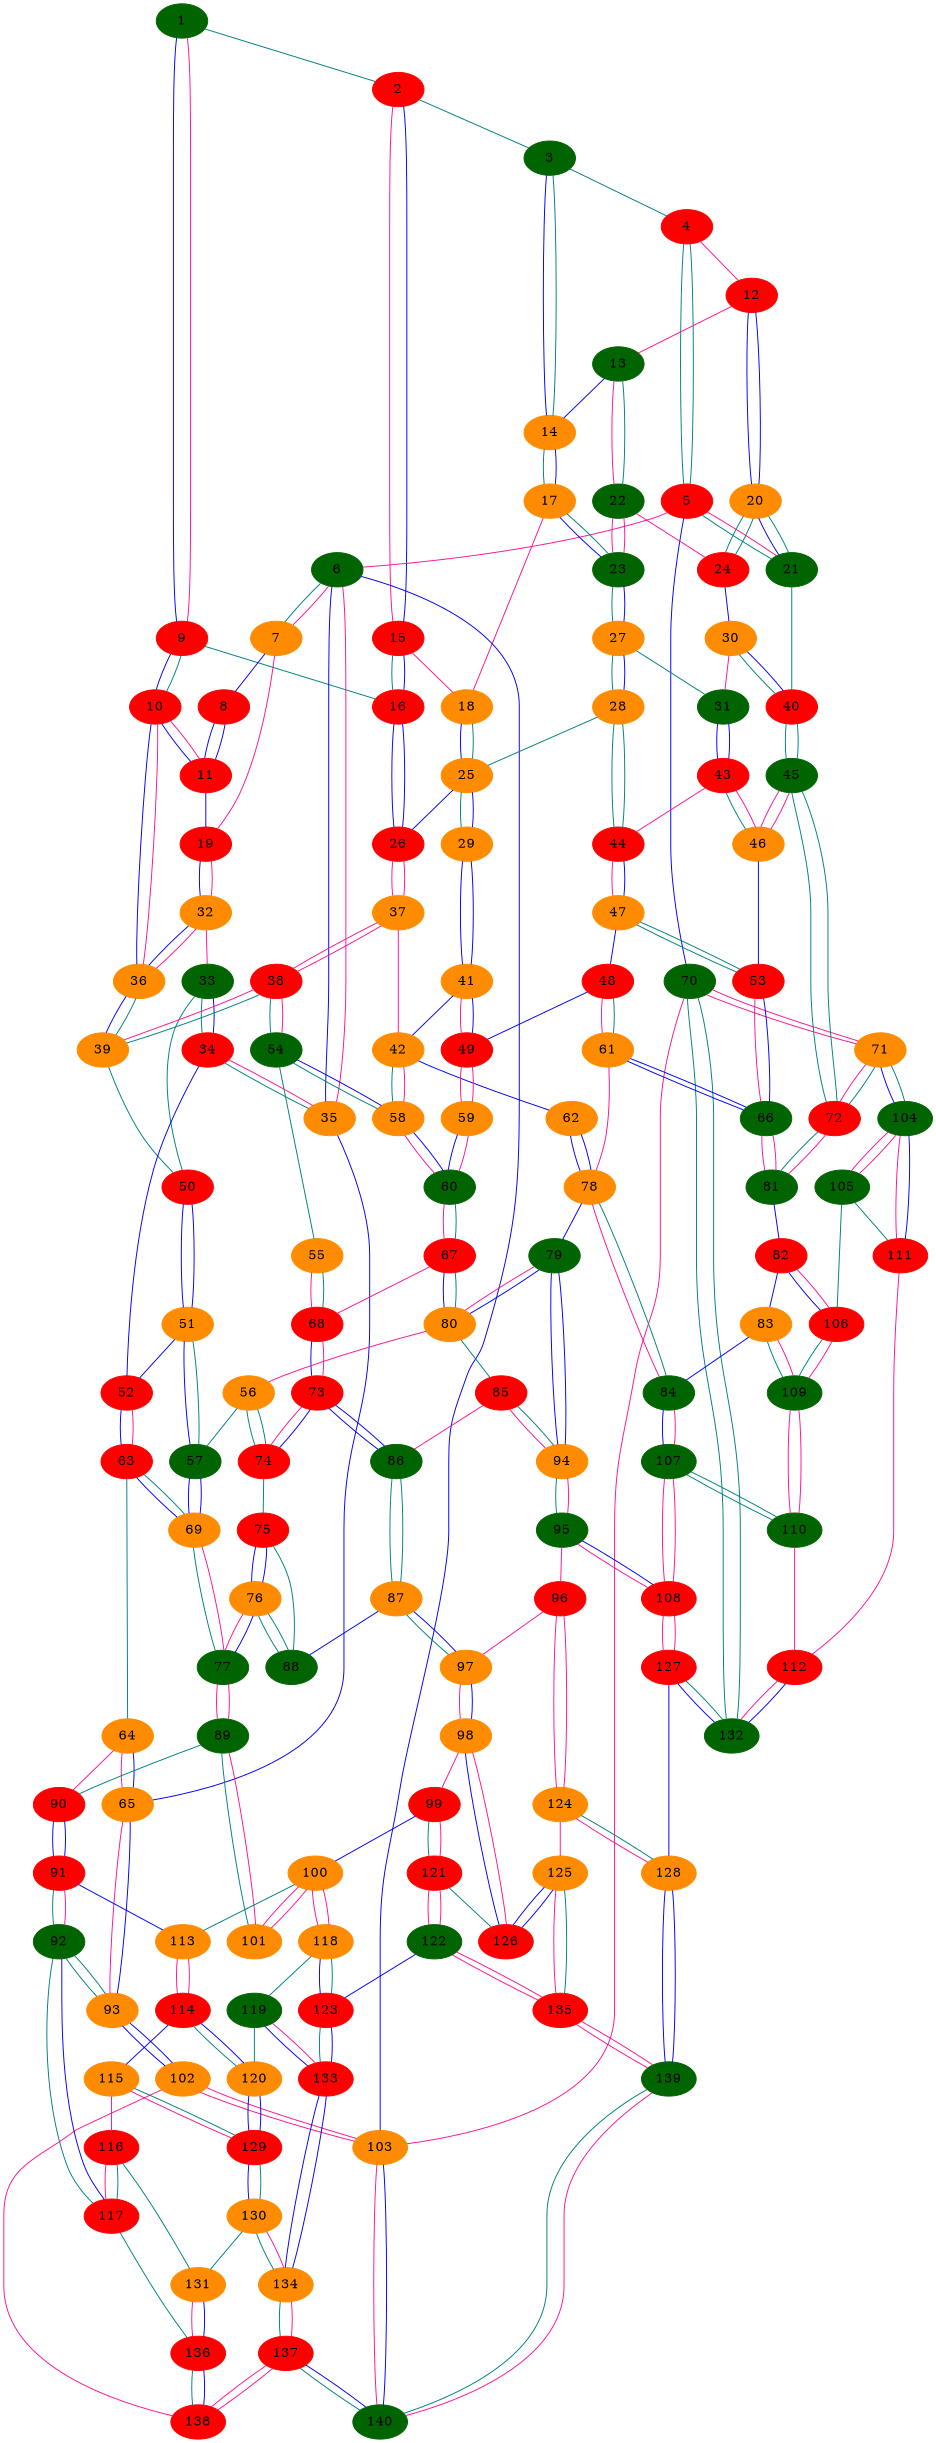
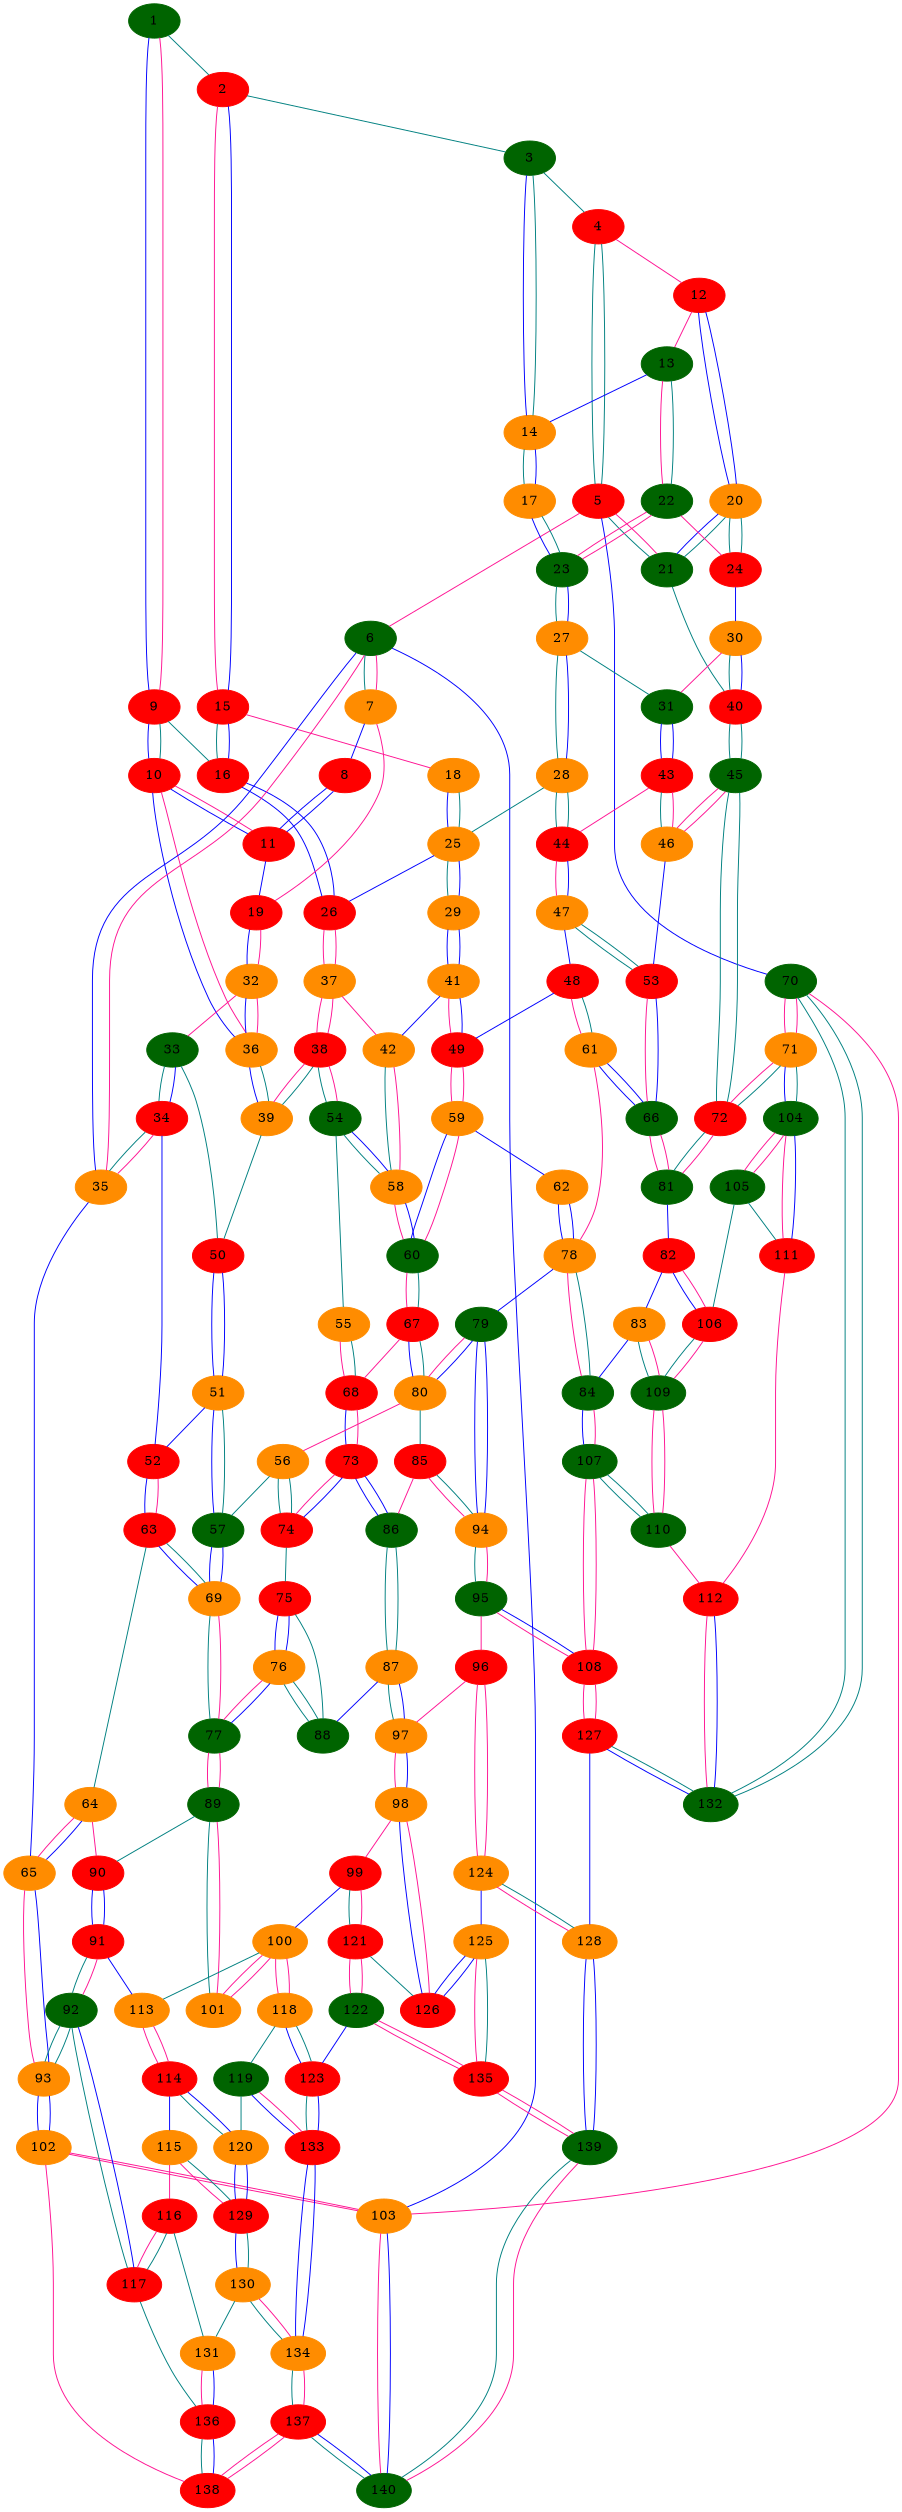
  graph {
    node [color=red style=filled]
    edge [color=deeppink]
    1 [color=darkgreen]
    2
    9
    3 [color=darkgreen]
    15
    10
    16
    4
    14 [color=darkorange]
    18 [color=darkorange]
    5
    12
    17 [color=darkorange]
    6 [color=darkgreen]
    21 [color=darkgreen]
    70 [color=darkgreen]
    13 [color=darkgreen]
    20 [color=darkorange]
    7 [color=darkorange]
    35 [color=darkorange]
    103 [color=darkorange]
    40
    71 [color=darkorange]
    132 [color=darkgreen]
    8
    19
    65 [color=darkorange]
    140 [color=darkgreen]
    11
    32 [color=darkorange]
    36 [color=darkorange]
    26
    39 [color=darkorange]
    22 [color=darkgreen]
    24
    23 [color=darkgreen]
    25 [color=darkorange]
    37 [color=darkorange]
    27 [color=darkorange]
    29 [color=darkorange]
    33 [color=darkgreen]
    30 [color=darkorange]
    45 [color=darkgreen]
    28 [color=darkorange]
    31 [color=darkgreen]
    41 [color=darkorange]
    38
    42 [color=darkorange]
    44
    43
    47 [color=darkorange]
    49
    46 [color=darkorange]
    34
    50
    52
    51 [color=darkorange]
    63
    93 [color=darkorange]
    54 [color=darkgreen]
    58 [color=darkorange]
    55 [color=darkorange]
    72
    59 [color=darkorange]
    60 [color=darkgreen]
    53
    48
    81 [color=darkgreen]
    66 [color=darkgreen]
    61 [color=darkorange]
    78 [color=darkorange]
    62 [color=darkorange]
    57 [color=darkgreen]
    69 [color=darkorange]
    64 [color=darkorange]
    68
    56 [color=darkorange]
    74
    73
    75
    77 [color=darkgreen]
    67
    80 [color=darkorange]
    79 [color=darkgreen]
    84 [color=darkgreen]
    90
    91
    102 [color=darkorange]
    82
    85
    86 [color=darkgreen]
    89 [color=darkgreen]
    104 [color=darkgreen]
    105 [color=darkgreen]
    111
    87 [color=darkorange]
    76 [color=darkorange]
    88 [color=darkgreen]
    101 [color=darkorange]
    94 [color=darkorange]
    107 [color=darkgreen]
    95 [color=darkgreen]
    83 [color=darkorange]
    106
    109 [color=darkgreen]
    110 [color=darkgreen]
    108
    97 [color=darkorange]
    98 [color=darkorange]
    92 [color=darkgreen]
    113 [color=darkorange]
    117
    114
    136
    138
    96
    124 [color=darkorange]
    127
    125 [color=darkorange]
    128 [color=darkorange]
    99
    126
    100 [color=darkorange]
    121
    118 [color=darkorange]
    122 [color=darkgreen]
    119 [color=darkgreen]
    123
    112
    115 [color=darkorange]
    120 [color=darkorange]
    116
    129
    131 [color=darkorange]
    130 [color=darkorange]
    133
    134 [color=darkorange]
    135
    139 [color=darkgreen]
    137
    1 -- 2 [color=teal]
    1 -- 9 [color=blue]
    1 -- 9
    2 -- 3 [color=teal]
    2 -- 15
    2 -- 15 [color=blue]
    9 -- 10 [color=blue]
    9 -- 10 [color=teal]
    9 -- 16 [color=teal]
    3 -- 4 [color=teal]
    3 -- 14 [color=blue]
    3 -- 14 [color=teal]
    15 -- 16 [color=teal]
    15 -- 16 [color=blue]
    15 -- 18
    10 -- 11 [color=blue]
    10 -- 11
    10 -- 36 [color=blue]
    10 -- 36
    16 -- 26 [color=blue]
    16 -- 26 [color=blue]
    4 -- 5 [color=teal]
    4 -- 5 [color=teal]
    4 -- 12
    14 -- 17 [color=teal]
    14 -- 17 [color=blue]
    18 -- 25 [color=blue]
    18 -- 25 [color=teal]
    5 -- 6
    5 -- 21 [color=teal]
    5 -- 21
    5 -- 70 [color=blue]
    12 -- 13
    12 -- 20 [color=blue]
    12 -- 20 [color=blue]
-   17 -- 18
    17 -- 23 [color=blue]
    17 -- 23 [color=teal]
    6 -- 7 [color=teal]
    6 -- 7
    6 -- 35 [color=blue]
    6 -- 35
    6 -- 103 [color=blue]
    21 -- 40 [color=teal]
    70 -- 103
    70 -- 71
    70 -- 71
    70 -- 132 [color=teal]
    70 -- 132 [color=teal]
    13 -- 14 [color=blue]
    13 -- 22
    13 -- 22 [color=teal]
    20 -- 21 [color=blue]
    20 -- 21 [color=teal]
    20 -- 24 [color=teal]
    20 -- 24 [color=teal]
    7 -- 8 [color=blue]
    7 -- 19
    35 -- 65 [color=blue]
    103 -- 140
    103 -- 140 [color=blue]
    40 -- 45 [color=teal]
    40 -- 45 [color=teal]
    71 -- 72
    71 -- 72 [color=teal]
    71 -- 104 [color=blue]
    71 -- 104 [color=teal]
    8 -- 11 [color=blue]
    8 -- 11 [color=blue]
    19 -- 32 [color=blue]
    19 -- 32
    65 -- 93
    65 -- 93 [color=blue]
    11 -- 19 [color=blue]
    32 -- 36 [color=blue]
    32 -- 36
    32 -- 33
    36 -- 39 [color=blue]
    36 -- 39 [color=teal]
    26 -- 37
    26 -- 37
    39 -- 50 [color=teal]
    22 -- 24
    22 -- 23
    22 -- 23
    24 -- 30 [color=blue]
    23 -- 27 [color=teal]
    23 -- 27 [color=blue]
    25 -- 26 [color=blue]
    25 -- 29 [color=teal]
    25 -- 29 [color=blue]
    37 -- 38
    37 -- 38
    37 -- 42
    27 -- 28 [color=teal]
    27 -- 28 [color=blue]
    27 -- 31 [color=teal]
    29 -- 41 [color=blue]
    29 -- 41 [color=blue]
    33 -- 34 [color=teal]
    33 -- 34 [color=blue]
    33 -- 50 [color=teal]
    30 -- 40 [color=teal]
    30 -- 40 [color=blue]
    30 -- 31
    45 -- 46
    45 -- 46
    45 -- 72 [color=teal]
    45 -- 72 [color=teal]
    28 -- 25 [color=teal]
    28 -- 44 [color=teal]
    28 -- 44 [color=teal]
    31 -- 43 [color=blue]
    31 -- 43 [color=blue]
    41 -- 42 [color=blue]
    41 -- 49
    41 -- 49 [color=blue]
    38 -- 39
    38 -- 39 [color=teal]
    38 -- 54 [color=teal]
    38 -- 54
    42 -- 58 [color=teal]
    42 -- 58
    44 -- 47
    44 -- 47 [color=blue]
    43 -- 44
    43 -- 46 [color=teal]
    43 -- 46
    47 -- 53 [color=teal]
    47 -- 53 [color=teal]
    47 -- 48 [color=blue]
    49 -- 59
    49 -- 59
    46 -- 53 [color=blue]
    34 -- 35 [color=teal]
    34 -- 35
    34 -- 52 [color=blue]
    50 -- 51 [color=blue]
    50 -- 51 [color=blue]
    52 -- 63 [color=blue]
    52 -- 63
    51 -- 52 [color=blue]
    51 -- 57 [color=blue]
    51 -- 57 [color=teal]
    63 -- 69 [color=blue]
    63 -- 69 [color=teal]
    63 -- 64 [color=teal]
    93 -- 102 [color=blue]
    93 -- 102 [color=blue]
    54 -- 58 [color=teal]
    54 -- 58 [color=blue]
    54 -- 55 [color=teal]
    58 -- 60
    58 -- 60 [color=blue]
    55 -- 68
    55 -- 68 [color=teal]
    72 -- 81 [color=teal]
    72 -- 81
    59 -- 60 [color=blue]
    59 -- 60
-   42 -- 62 [color=blue]
+   59 -- 62 [color=blue]
    60 -- 67
    60 -- 67 [color=teal]
    53 -- 66
    53 -- 66 [color=blue]
    48 -- 49 [color=blue]
    48 -- 61
    48 -- 61 [color=teal]
    81 -- 82 [color=blue]
    66 -- 81
    66 -- 81
    61 -- 66 [color=blue]
    61 -- 66 [color=blue]
    61 -- 78
    78 -- 79 [color=blue]
    78 -- 84
    78 -- 84 [color=teal]
    62 -- 78 [color=blue]
    62 -- 78 [color=blue]
    57 -- 69 [color=blue]
    57 -- 69 [color=blue]
    69 -- 77 [color=teal]
    69 -- 77
    64 -- 65
    64 -- 65 [color=blue]
    64 -- 90
    68 -- 73 [color=blue]
    68 -- 73
    56 -- 57 [color=teal]
    56 -- 74 [color=teal]
    56 -- 74 [color=teal]
    74 -- 75 [color=teal]
    73 -- 74
    73 -- 74 [color=blue]
    73 -- 86 [color=blue]
    73 -- 86 [color=blue]
    75 -- 76 [color=blue]
    75 -- 76 [color=blue]
    75 -- 88 [color=teal]
    77 -- 89
    77 -- 89
    67 -- 68
    67 -- 80 [color=blue]
    67 -- 80 [color=teal]
    80 -- 56
    80 -- 85 [color=teal]
    79 -- 80
    79 -- 80 [color=blue]
    79 -- 94 [color=blue]
    79 -- 94 [color=blue]
    84 -- 107 [color=blue]
    84 -- 107
    90 -- 91 [color=blue]
    90 -- 91 [color=blue]
    91 -- 92 [color=teal]
    91 -- 92
    91 -- 113 [color=blue]
    102 -- 103
    102 -- 103
    102 -- 138
    82 -- 83 [color=blue]
    82 -- 106 [color=blue]
    82 -- 106
    85 -- 86
    85 -- 94
    85 -- 94 [color=teal]
    86 -- 87 [color=teal]
    86 -- 87 [color=teal]
    89 -- 90 [color=teal]
    89 -- 101 [color=teal]
    89 -- 101
    104 -- 105
    104 -- 105
    104 -- 111
    104 -- 111 [color=blue]
    105 -- 111 [color=teal]
    105 -- 106 [color=teal]
    111 -- 112
    87 -- 88 [color=blue]
    87 -- 97 [color=teal]
    87 -- 97 [color=blue]
    76 -- 77
    76 -- 77 [color=blue]
    76 -- 88 [color=teal]
    76 -- 88 [color=teal]
    94 -- 95 [color=teal]
    94 -- 95
    107 -- 110 [color=teal]
    107 -- 110 [color=teal]
    107 -- 108
    107 -- 108
    95 -- 108
    95 -- 108 [color=blue]
    95 -- 96
    83 -- 84 [color=blue]
    83 -- 109 [color=teal]
    83 -- 109
    106 -- 109 [color=teal]
    106 -- 109
    109 -- 110
    109 -- 110
    110 -- 112
    108 -- 127
    108 -- 127
    97 -- 98
    97 -- 98 [color=blue]
    98 -- 99
    98 -- 126 [color=blue]
    98 -- 126
    92 -- 93 [color=teal]
    92 -- 93 [color=teal]
    92 -- 117 [color=teal]
    92 -- 117 [color=blue]
    113 -- 114
    113 -- 114
    117 -- 136 [color=teal]
    114 -- 115 [color=blue]
    114 -- 120 [color=teal]
    114 -- 120 [color=blue]
    136 -- 138 [color=teal]
    136 -- 138 [color=blue]
    96 -- 97
    96 -- 124
    96 -- 124
-   124 -- 125
+   124 -- 125 [color=blue]
    124 -- 128
    124 -- 128 [color=teal]
    127 -- 132 [color=blue]
    127 -- 132 [color=teal]
    127 -- 128 [color=blue]
    125 -- 126 [color=blue]
    125 -- 126 [color=blue]
    125 -- 135
    125 -- 135 [color=teal]
    128 -- 139 [color=blue]
    128 -- 139 [color=blue]
    99 -- 100 [color=blue]
    99 -- 121 [color=teal]
    99 -- 121
    100 -- 101
    100 -- 101
    100 -- 113 [color=teal]
    100 -- 118
    100 -- 118
    121 -- 126 [color=teal]
    121 -- 122
    121 -- 122
    118 -- 119 [color=teal]
    118 -- 123 [color=blue]
    118 -- 123 [color=teal]
    122 -- 123 [color=blue]
    122 -- 135
    122 -- 135
    119 -- 120 [color=teal]
    119 -- 133 [color=blue]
    119 -- 133
    123 -- 133 [color=teal]
    123 -- 133 [color=blue]
    112 -- 132
    112 -- 132 [color=blue]
    115 -- 116
    115 -- 129
    115 -- 129 [color=teal]
    120 -- 129 [color=blue]
    120 -- 129 [color=blue]
    116 -- 117
    116 -- 117 [color=teal]
    116 -- 131 [color=teal]
    129 -- 130 [color=blue]
    129 -- 130 [color=teal]
    131 -- 136
    131 -- 136 [color=blue]
    130 -- 131 [color=teal]
    130 -- 134 [color=teal]
    130 -- 134
    133 -- 134 [color=blue]
    133 -- 134 [color=blue]
    134 -- 137 [color=teal]
    134 -- 137
    135 -- 139
    135 -- 139
    139 -- 140 [color=teal]
    139 -- 140
    137 -- 140 [color=teal]
    137 -- 140 [color=blue]
    137 -- 138
    137 -- 138
  }
